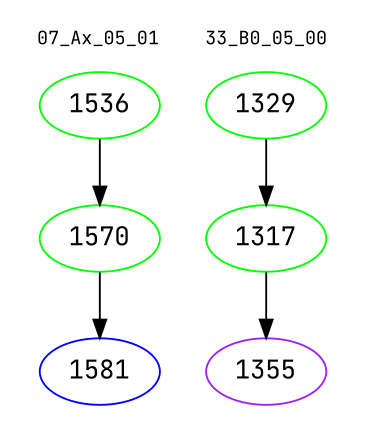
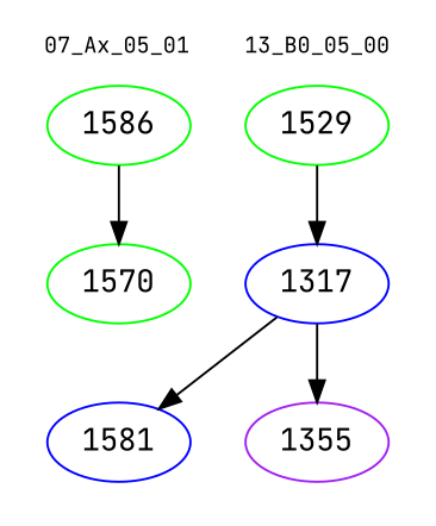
  digraph {
    fontname="JetBrains Mono"
    node [color=green fontname="JetBrains Mono"]
    edge [color=black fontname="JetBrains Mono"]
-   n1 [label=1536]
+   n1 [label=1586]
    n2 [label=1570]
    n3 [color=blue label=1581]
-   n4 [label=1329]
-   n5 [label=1317]
+   n4 [label=1529]
+   n5 [color=blue label=1317]
    n6 [color=purple label=1355]
    subgraph cluster_1 {
      color=white
      fontsize=10
      label="07_Ax_05_01"
      n1
      n2
      n3
    }
    subgraph cluster_2 {
      color=white
      fontsize=10
-     label="33_B0_05_00"
+     label="13_B0_05_00"
      n4
      n5
      n6
    }
    n1 -> n2
-   n2 -> n3
+   n5 -> n3
    n4 -> n5
    n5 -> n6
  }
